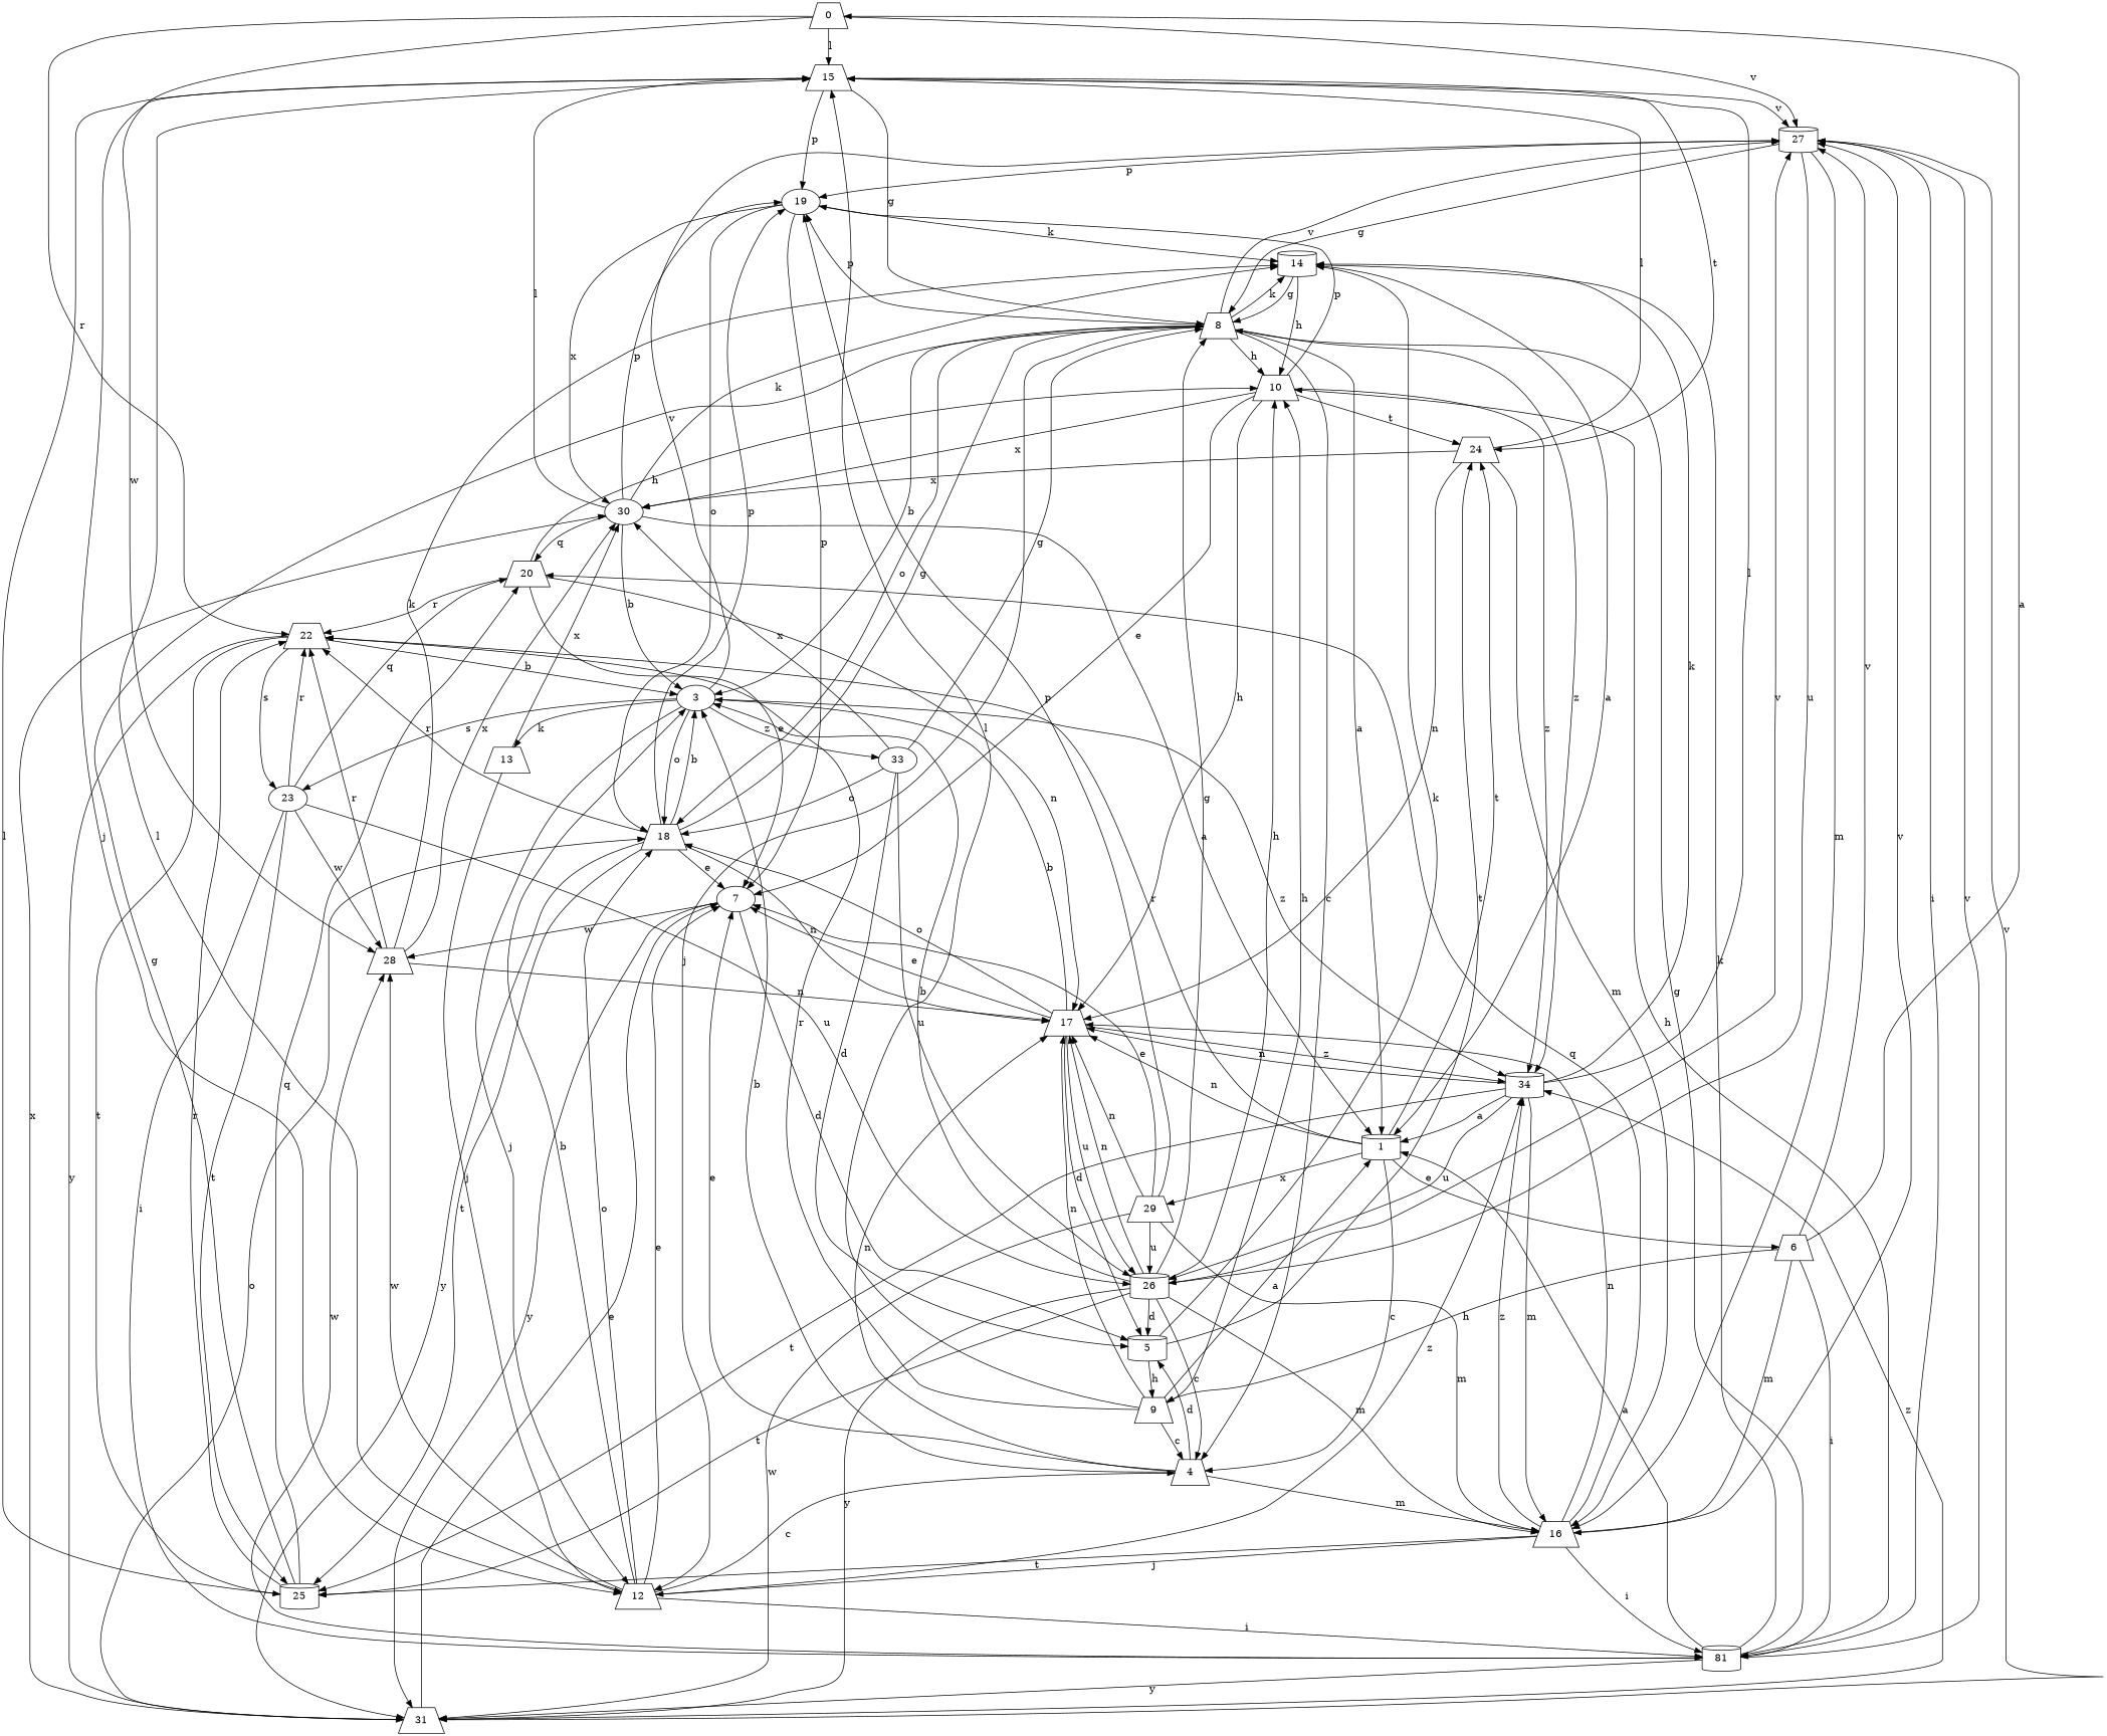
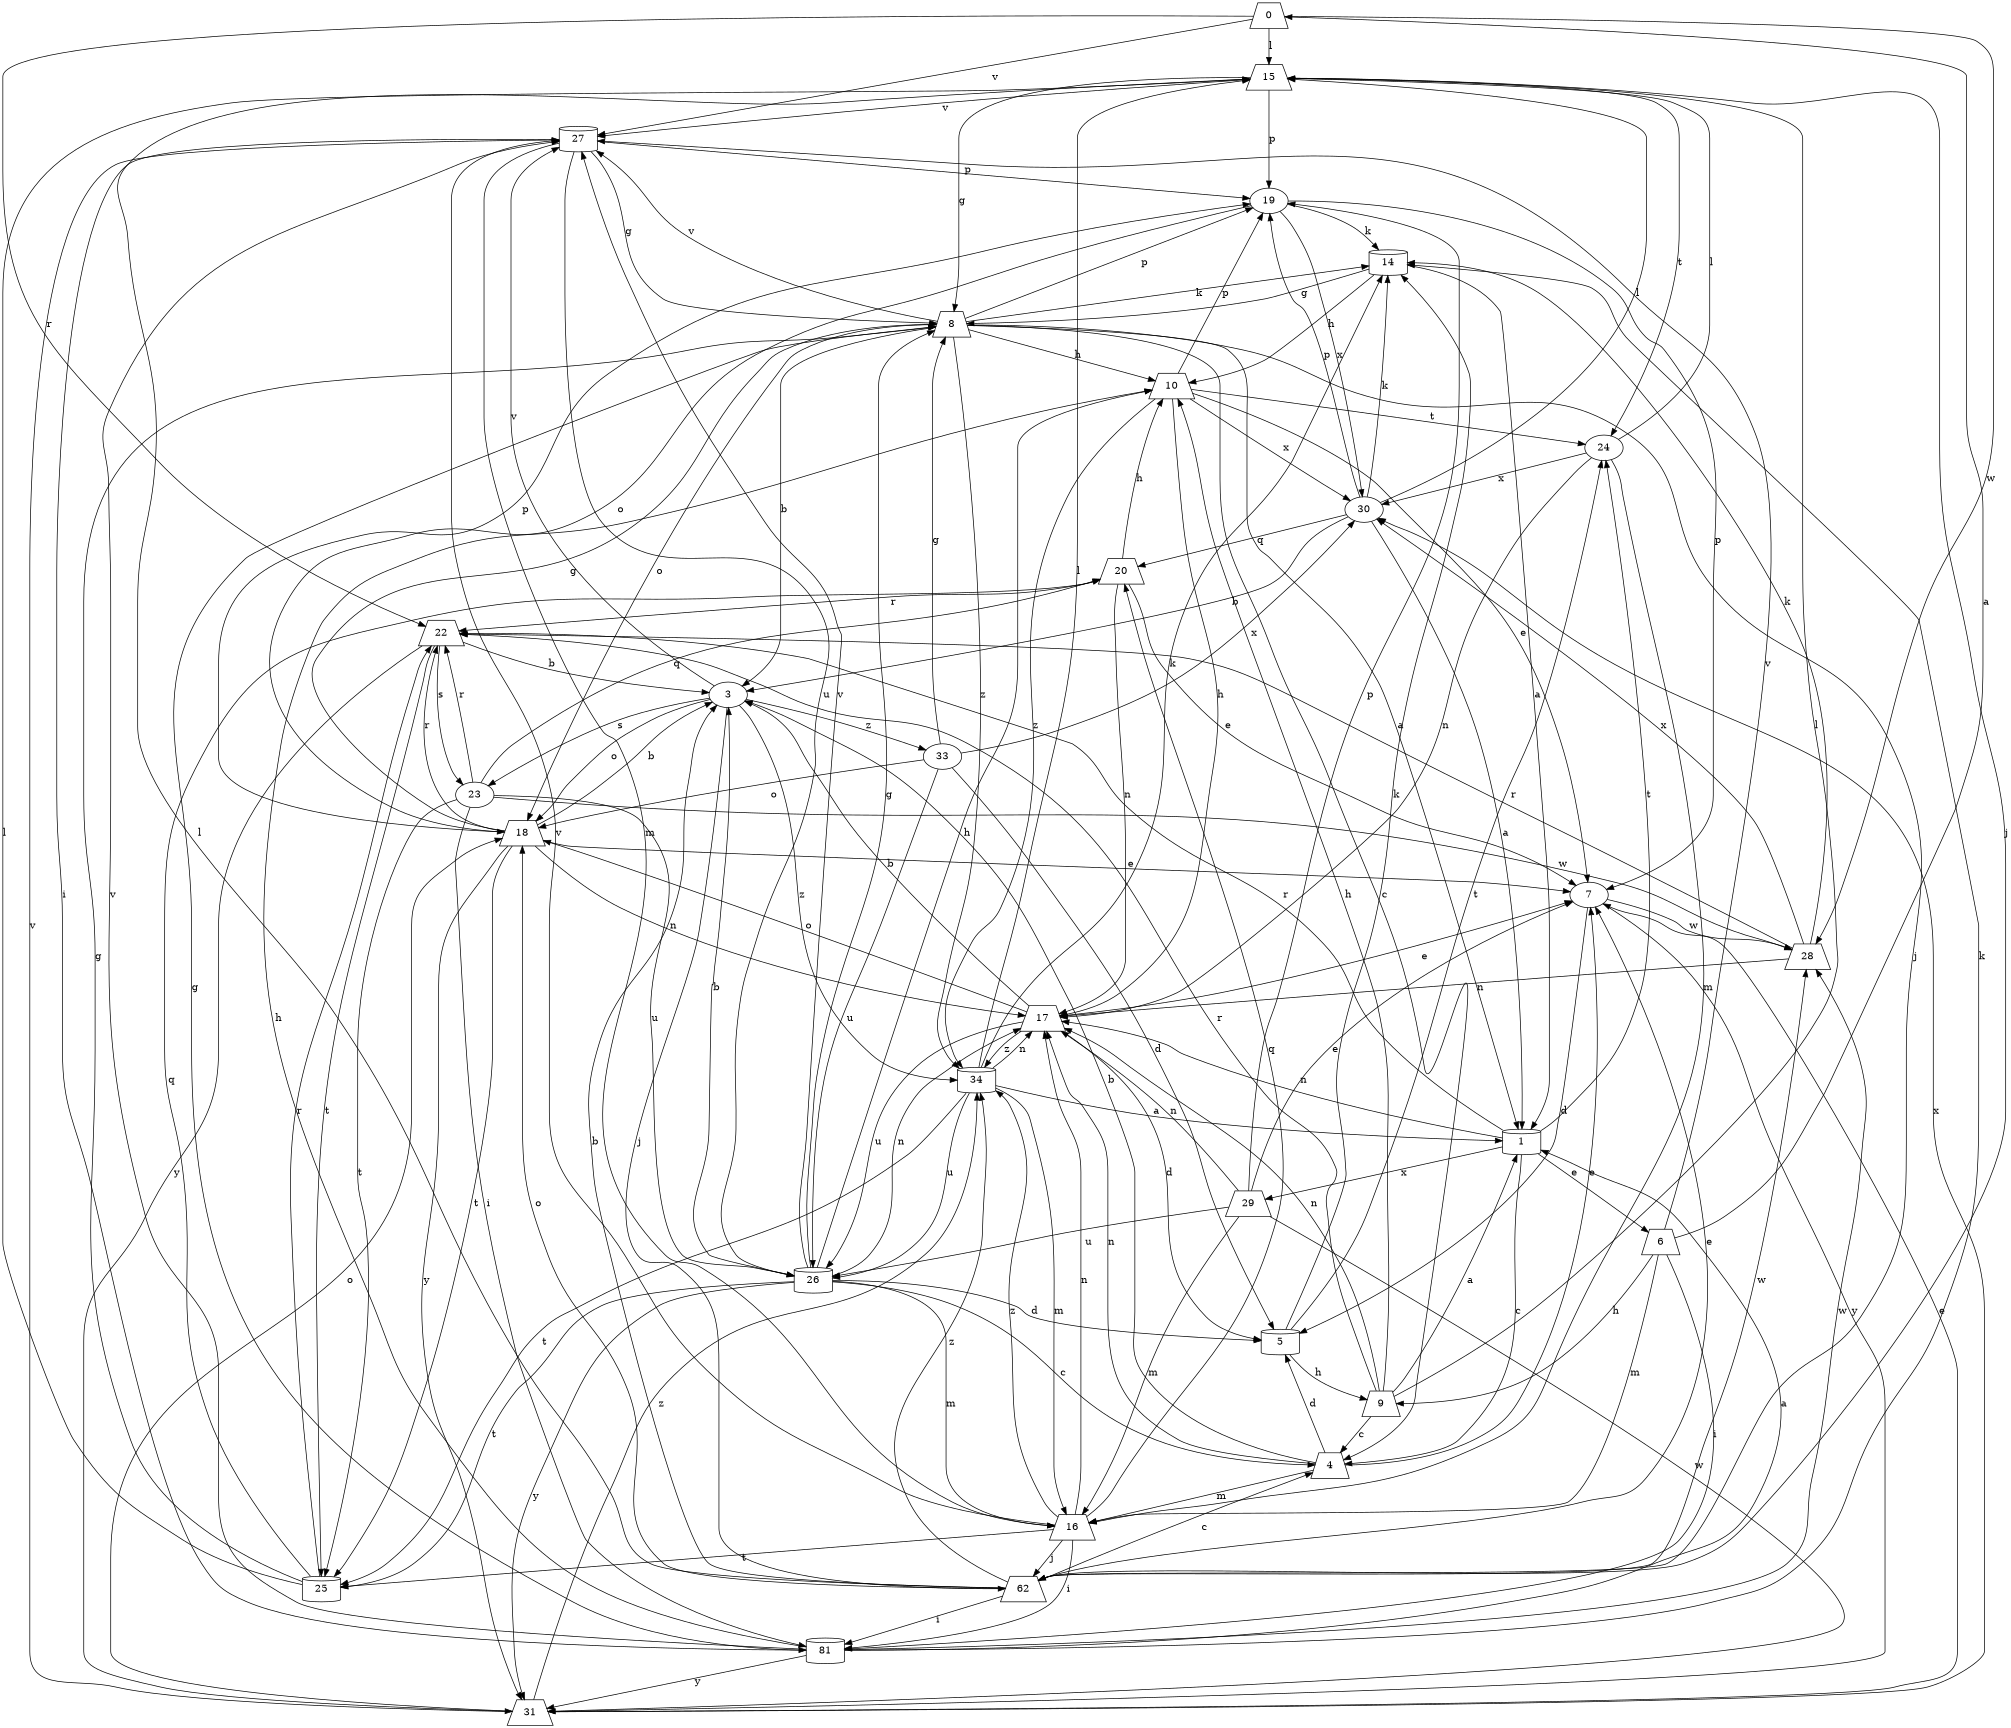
  strict digraph {
    node [shape=trapezium]
    0
    15
    22
    27 [shape=cylinder]
    28
-   24
-   12
+   24 [shape=ellipse]
+   12 [label=62]
    19 [shape=ellipse]
    8
    3 [shape=ellipse]
    23 [shape=ellipse]
    31
    25 [shape=cylinder]
    16
    n15 [label=81 shape=cylinder]
    26 [shape=cylinder]
    17
    14 [shape=cylinder]
    30 [shape=ellipse]
    1 [shape=cylinder]
    4
    6
    29
    5 [shape=cylinder]
    7 [shape=ellipse]
    9
    18
    34 [shape=cylinder]
-   13
    33 [shape=ellipse]
    20
    10
    0 -> 15 [label=l]
    0 -> 22 [label=r]
    0 -> 27 [label=v]
    0 -> 28 [label=w]
    15 -> 27 [label=v]
    15 -> 24 [label=t]
    15 -> 12 [label=j]
    15 -> 19 [label=p]
    15 -> 8 [label=g]
    22 -> 3 [label=b]
    22 -> 23 [label=s]
    22 -> 31 [label=y]
    22 -> 25 [label=t]
    27 -> 19 [label=p]
    27 -> 8 [label=g]
    27 -> 16 [label=m]
    27 -> n15 [label=i]
    27 -> 26 [label=u]
    28 -> 22 [label=r]
    28 -> 17 [label=n]
    28 -> 14 [label=k]
    28 -> 30 [label=x]
    24 -> 15 [label=l]
    24 -> 16 [label=m]
    24 -> 17 [label=n]
    24 -> 30 [label=x]
    12 -> 15 [label=l]
    12 -> 28 [label=w]
    12 -> 3 [label=b]
    12 -> n15 [label=i]
    12 -> 4 [label=c]
    12 -> 7 [label=e]
    12 -> 18 [label=o]
    12 -> 34 [label=z]
    19 -> 14 [label=k]
    19 -> 30 [label=x]
    19 -> 7 [label=p]
    19 -> 18 [label=o]
    8 -> 27 [label=v]
    8 -> 12 [label=j]
    8 -> 19 [label=p]
    8 -> 3 [label=b]
    8 -> 14 [label=k]
    8 -> 1 [label=a]
    8 -> 4 [label=c]
    8 -> 18 [label=o]
    8 -> 34 [label=z]
    8 -> 10 [label=h]
    3 -> 27 [label=v]
    3 -> 12 [label=j]
    3 -> 23 [label=s]
    3 -> 18 [label=o]
    3 -> 34 [label=z]
-   3 -> 13 [label=k]
    3 -> 33 [label=z]
    23 -> 22 [label=r]
    23 -> 28 [label=w]
    23 -> 25 [label=t]
    23 -> n15 [label=i]
    23 -> 26 [label=u]
    23 -> 20 [label=q]
    31 -> 27 [label=v]
    31 -> 30 [label=x]
    31 -> 7 [label=e]
    31 -> 18 [label=o]
    31 -> 34 [label=z]
    25 -> 15 [label=l]
    25 -> 22 [label=r]
    25 -> 8 [label=g]
    25 -> 20 [label=q]
    16 -> 27 [label=v]
    16 -> 12 [label=j]
    16 -> 25 [label=t]
    16 -> n15 [label=i]
    16 -> 17 [label=n]
    16 -> 34 [label=z]
    16 -> 20 [label=q]
    n15 -> 27 [label=v]
    n15 -> 28 [label=w]
    n15 -> 8 [label=g]
    n15 -> 31 [label=y]
    n15 -> 14 [label=k]
    n15 -> 1 [label=a]
    n15 -> 10 [label=h]
    26 -> 27 [label=v]
    26 -> 8 [label=g]
    26 -> 3 [label=b]
    26 -> 31 [label=y]
    26 -> 25 [label=t]
    26 -> 16 [label=m]
    26 -> 17 [label=n]
    26 -> 4 [label=c]
    26 -> 5 [label=d]
    26 -> 10 [label=h]
    17 -> 3 [label=b]
    17 -> 26 [label=u]
    17 -> 5 [label=d]
    17 -> 7 [label=e]
    17 -> 18 [label=o]
    17 -> 34 [label=z]
    14 -> 8 [label=g]
    14 -> 1 [label=a]
    14 -> 10 [label=h]
    30 -> 15 [label=l]
    30 -> 19 [label=p]
    30 -> 3 [label=b]
    30 -> 14 [label=k]
    30 -> 1 [label=a]
    30 -> 20 [label=q]
    1 -> 22 [label=r]
    1 -> 24 [label=t]
    1 -> 17 [label=n]
    1 -> 4 [label=c]
    1 -> 6 [label=e]
    1 -> 29 [label=x]
    4 -> 3 [label=b]
    4 -> 16 [label=m]
    4 -> 17 [label=n]
    4 -> 5 [label=d]
    4 -> 7 [label=e]
    6 -> 0 [label=a]
    6 -> 27 [label=v]
    6 -> 16 [label=m]
    6 -> n15 [label=i]
    6 -> 9 [label=h]
    29 -> 19 [label=p]
    29 -> 31 [label=w]
    29 -> 16 [label=m]
    29 -> 26 [label=u]
    29 -> 17 [label=n]
    29 -> 7 [label=e]
    5 -> 24 [label=t]
    5 -> 14 [label=k]
    5 -> 9 [label=h]
    7 -> 28 [label=w]
    7 -> 31 [label=y]
    7 -> 5 [label=d]
    9 -> 15 [label=l]
    9 -> 22 [label=r]
    9 -> 17 [label=n]
    9 -> 1 [label=a]
    9 -> 4 [label=c]
    9 -> 10 [label=h]
    18 -> 22 [label=r]
    18 -> 19 [label=p]
    18 -> 8 [label=g]
    18 -> 3 [label=b]
    18 -> 31 [label=y]
    18 -> 25 [label=t]
    18 -> 17 [label=n]
    18 -> 7 [label=e]
    34 -> 15 [label=l]
    34 -> 25 [label=t]
    34 -> 16 [label=m]
    34 -> 26 [label=u]
    34 -> 17 [label=n]
    34 -> 14 [label=k]
    34 -> 1 [label=a]
-   13 -> 12 [label=j]
-   13 -> 30 [label=x]
    33 -> 8 [label=g]
    33 -> 26 [label=u]
    33 -> 30 [label=x]
    33 -> 5 [label=d]
    33 -> 18 [label=o]
    20 -> 22 [label=r]
    20 -> 17 [label=n]
    20 -> 7 [label=e]
    20 -> 10 [label=h]
    10 -> 24 [label=t]
    10 -> 19 [label=p]
    10 -> 17 [label=h]
    10 -> 30 [label=x]
    10 -> 7 [label=e]
    10 -> 34 [label=z]
  }
